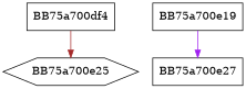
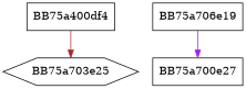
  digraph {
    splines=ortho
    node [shape=box]
-   BB75a700e25 [shape=hexagon]
-   BB75a700df4
-   BB75a700e19
+   BB75a700e25 [shape=hexagon label=BB75a703e25]
+   BB75a700df4 [label=BB75a400df4]
+   BB75a700e19 [label=BB75a706e19]
    BB75a700e27
    BB75a700df4 -> BB75a700e25 [color=brown]
    BB75a700e19 -> BB75a700e27 [color=purple]
  }
